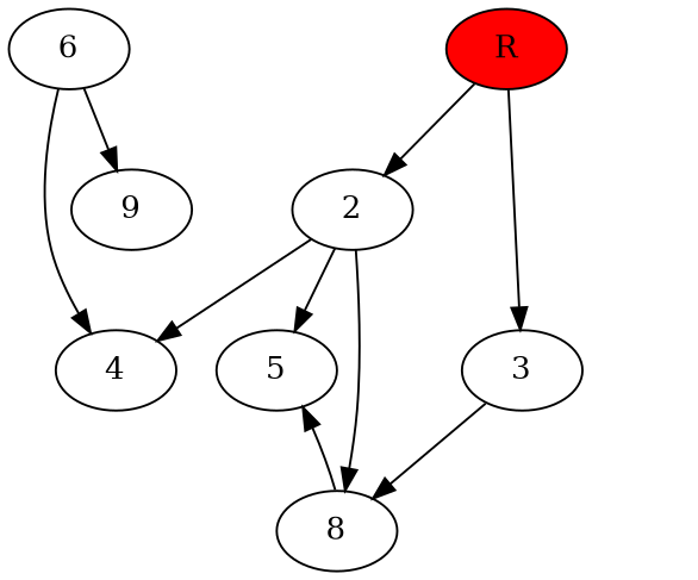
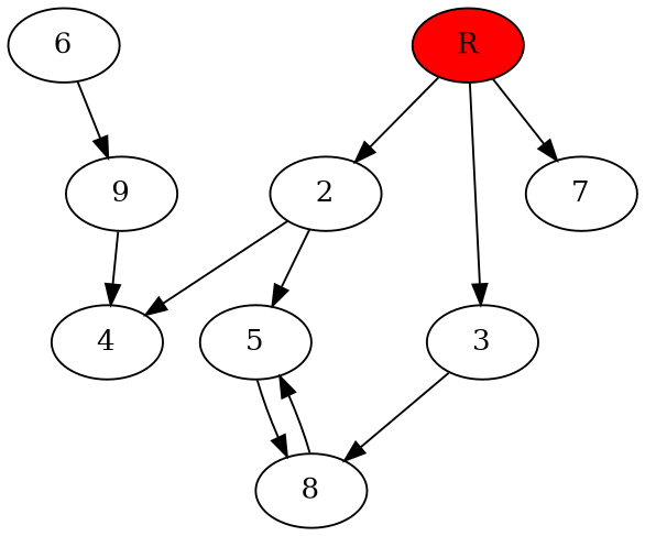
  digraph {
    2
    4
    5
    3
    8
    6
    9
    R [fillcolor="#ff0000" style=filled]
+   7
    2 -> 4
    2 -> 5
-   2 -> 8
+   5 -> 8
    3 -> 8
    8 -> 5
-   6 -> 4
+   9 -> 4
    6 -> 9
    R -> 2
    R -> 3
+   R -> 7
  }
